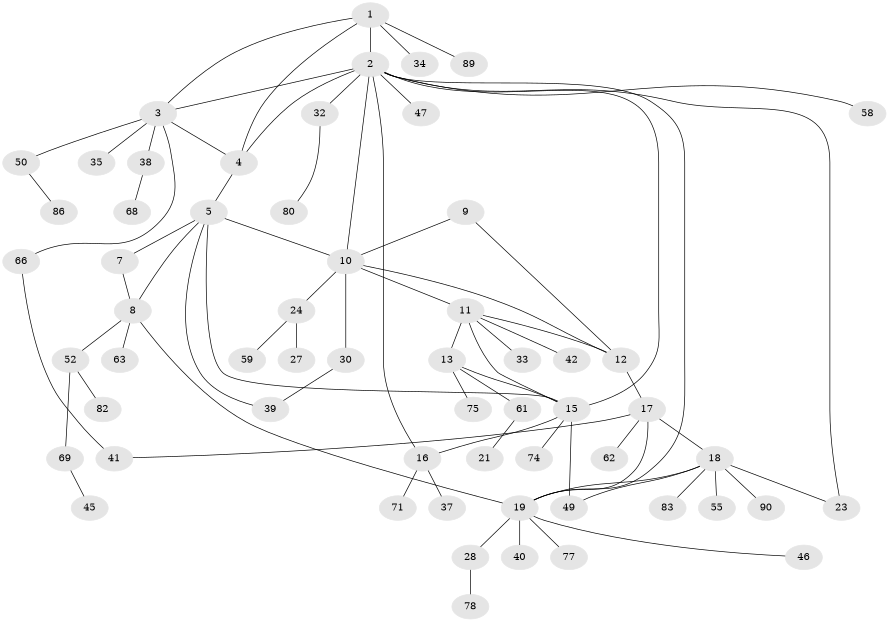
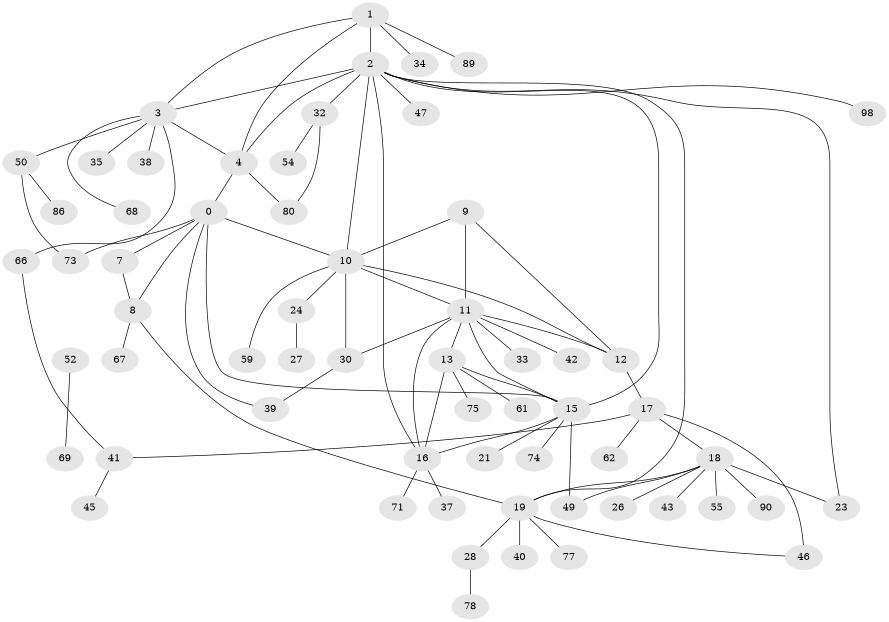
  graph {
    node [color=gray90 style=filled]
    1 [super="+88"]
    2 [super="+25"]
    3 [super="+56"]
    4 [super="+51"]
    34
    89
    10 [super="+29"]
    15 [super="+65"]
    16 [super="+83"]
    19 [super="+70"]
    23 [super="+53"]
    32 [super="+35"]
    47
-   58
+   58 [label=98]
    n15 [label=66]
    38
    50 [super="+67"]
    68
    n19 [label=35]
-   5 [super="+6"]
+   5 [super="+6" label=0]
    80
    11 [super="+14"]
    12 [super="+76"]
    24
    30
    59
    21
    49
    n29 [label=74]
    37
    71
    28
    40
    46 [super="+66"]
    77
+   54
    41 [super="+57"]
+   73
    86
    7 [super="+60"]
    8 [super="+74"]
    39 [super="+79"]
    52 [super="+81"]
-   63
+   63 [label=67]
    69
-   82
    9 [super="+87"]
    13 [super="+31"]
    33
    42
    17 [super="+20"]
    27
    61
    75
    18 [super="+72"]
-   43 [super="+44" label=83]
+   26
+   43 [super="+44"]
    55
    90
    62
    45
    78
    1 -- 2
    1 -- 3
    1 -- 4
    1 -- 34
    1 -- 89
    2 -- 3
    2 -- 4
    2 -- 10
    2 -- 15
    2 -- 16
    2 -- 19
    2 -- 23
    2 -- 32
    2 -- 47
    2 -- 58
    3 -- 4
    3 -- n15
    3 -- 38
    3 -- 50
-   38 -- 68
+   3 -- 68
    3 -- n19
    4 -- 5
+   4 -- 80
    10 -- 11
    10 -- 12
    10 -- 24
    10 -- 30
-   24 -- 59
+   10 -- 59
    15 -- 16
-   61 -- 21
+   15 -- 21
    15 -- 49
    15 -- n29
    16 -- 37
    16 -- 71
    19 -- 28
    19 -- 40
    19 -- 46
    19 -- 77
    32 -- 80
+   32 -- 54
    n15 -- 41
+   50 -- 73
    50 -- 86
    5 -- 10
    5 -- 15
+   5 -- 73
    5 -- 7 [weight=2]
    5 -- 8 [weight=2]
    5 -- 39
    11 -- 15
+   11 -- 16
    11 -- 12
+   11 -- 30
    11 -- 13
    11 -- 33
    11 -- 42
    12 -- 17
    24 -- 27
    30 -- 39
    28 -- 78
-   69 -- 45
+   41 -- 45
    7 -- 8
    8 -- 19
-   8 -- 52
    8 -- 63
    52 -- 69
-   52 -- 82
    9 -- 10
+   9 -- 11
    9 -- 12
    13 -- 15
+   13 -- 16
    13 -- 61
    13 -- 75
-   17 -- 19 [weight=2]
+   17 -- 46 [weight=2]
    17 -- 41
    17 -- 18 [weight=2]
    17 -- 62
    18 -- 19
    18 -- 23
    18 -- 49
+   18 -- 26
    18 -- 43
    18 -- 55
    18 -- 90
  }
